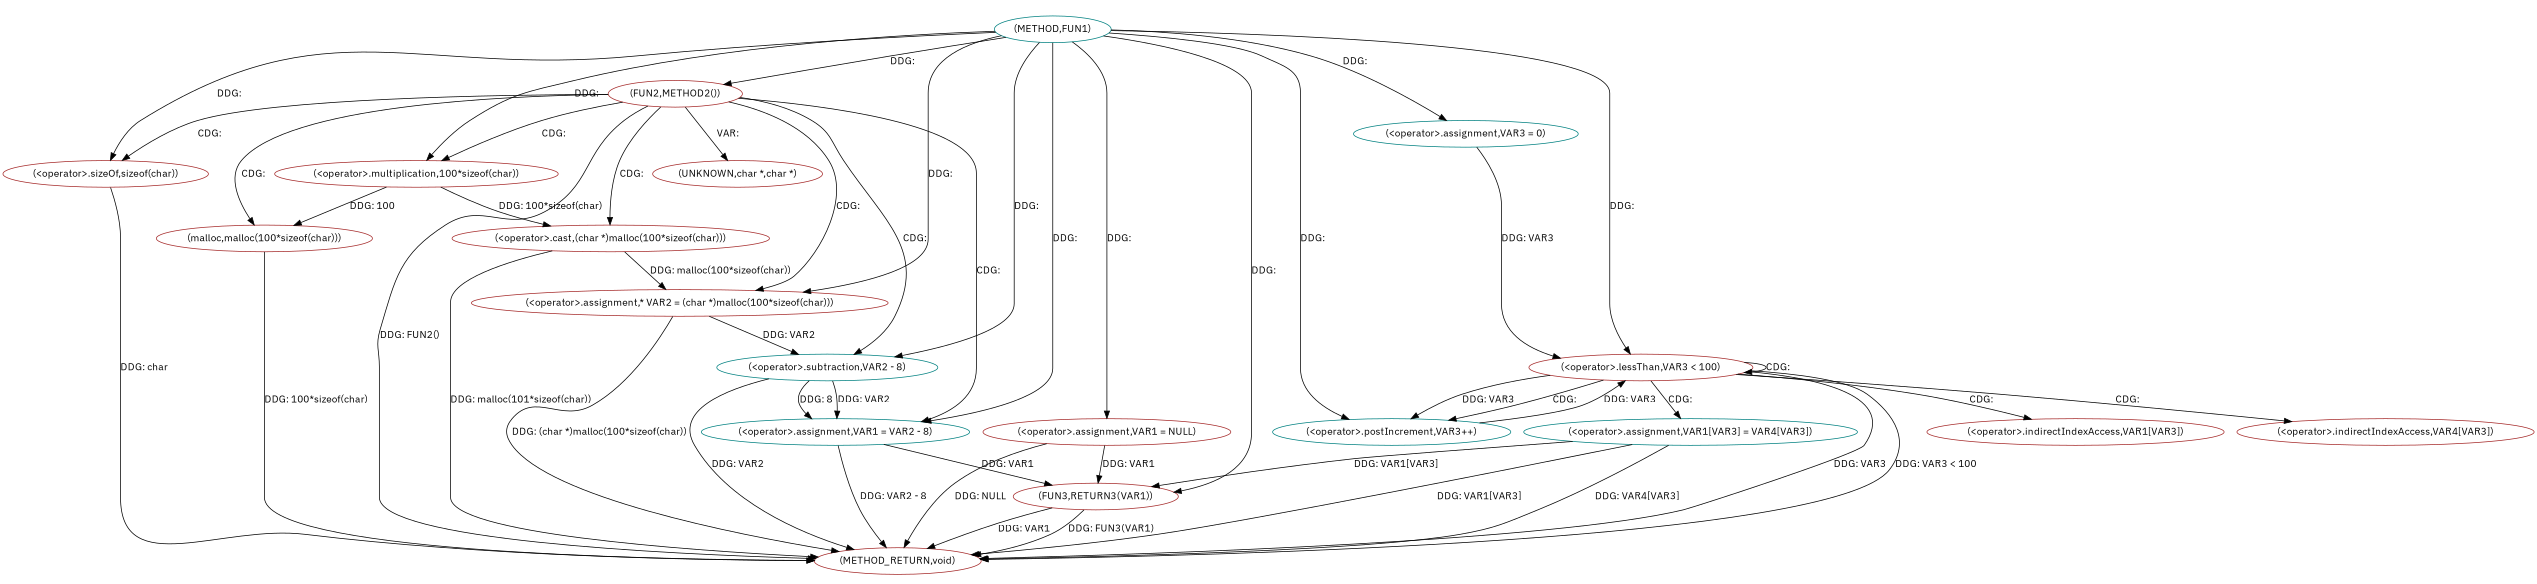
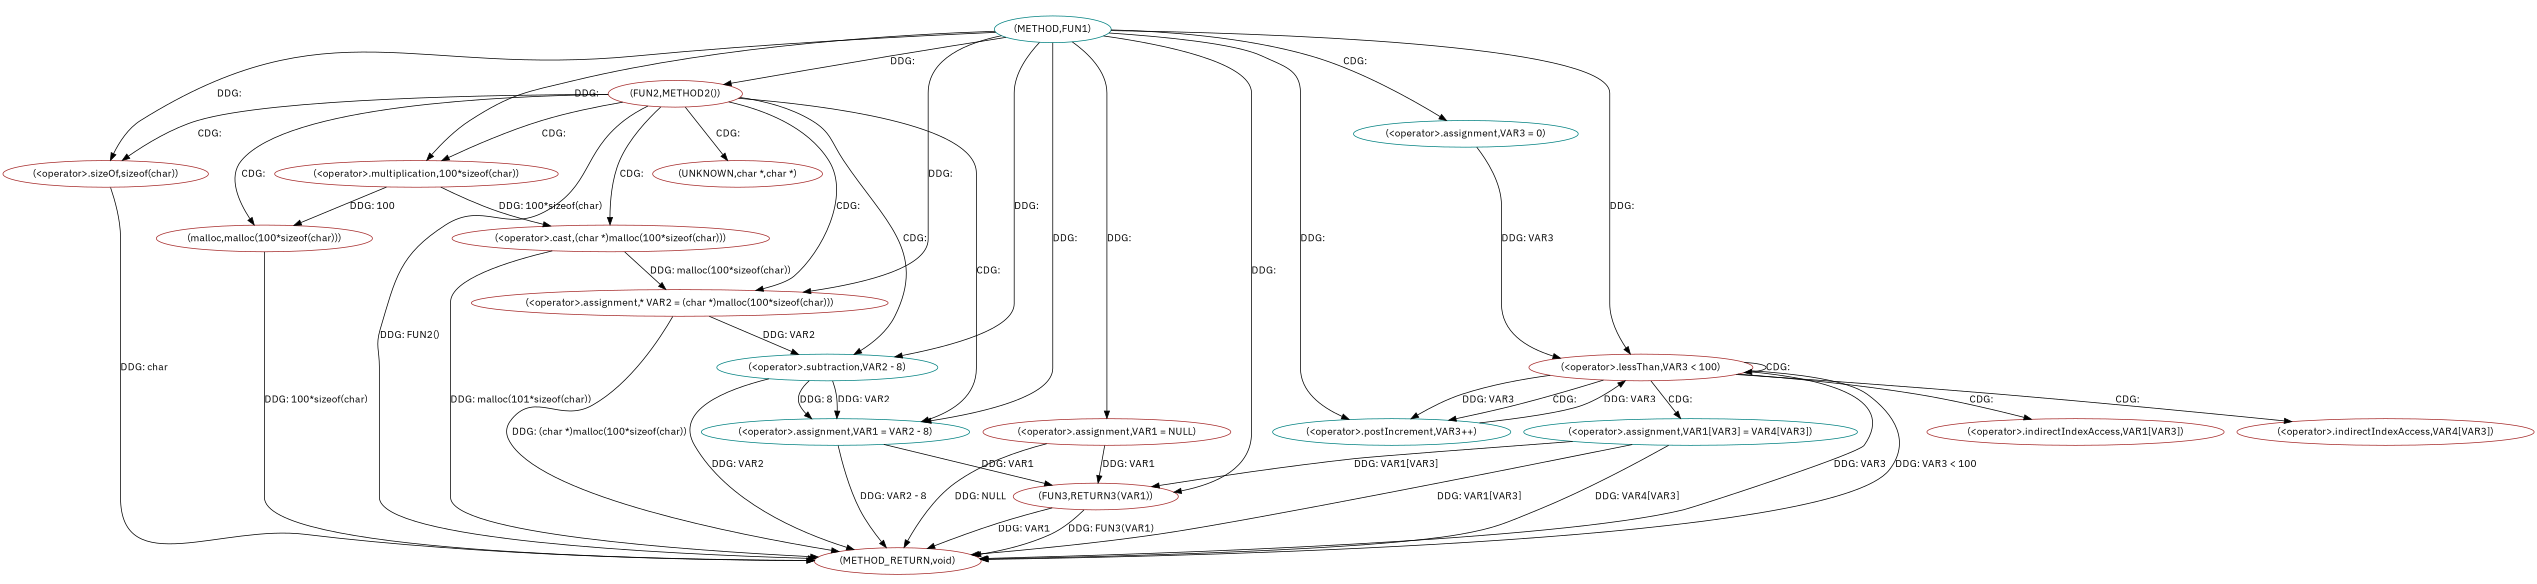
  digraph {
    fontname="IBM Plex Sans"
    node [color=brown fontname="IBM Plex Sans"]
    edge [fontname="IBM Plex Sans"]
    n1 [color=teal label="(METHOD,FUN1)"]
    n2 [label="(<operator>.assignment,VAR1 = NULL)"]
    n3 [label="(FUN2,METHOD2())"]
    n4 [label="(<operator>.assignment,* VAR2 = (char *)malloc(100*sizeof(char)))"]
    n5 [label="(<operator>.multiplication,100*sizeof(char))"]
    n6 [label="(<operator>.sizeOf,sizeof(char))"]
    n7 [color=teal label="(<operator>.assignment,VAR1 = VAR2 - 8)"]
    n8 [color=teal label="(<operator>.subtraction,VAR2 - 8)"]
    n9 [color=teal label="(<operator>.assignment,VAR3 = 0)"]
    n10 [label="(<operator>.lessThan,VAR3 < 100)"]
    n11 [color=teal label="(<operator>.postIncrement,VAR3++)"]
    n12 [label="(FUN3,RETURN3(VAR1))"]
    n13 [label="(METHOD_RETURN,void)"]
    n14 [label="(<operator>.cast,(char *)malloc(100*sizeof(char)))"]
    n15 [label="(malloc,malloc(100*sizeof(char)))"]
    n16 [label="(UNKNOWN,char *,char *)"]
    n17 [color=teal label="(<operator>.assignment,VAR1[VAR3] = VAR4[VAR3])"]
    n18 [label="(<operator>.indirectIndexAccess,VAR1[VAR3])"]
    n19 [label="(<operator>.indirectIndexAccess,VAR4[VAR3])"]
    n1 -> n2 [label="DDG: "]
    n1 -> n3 [label="DDG: "]
    n1 -> n4 [label="DDG: "]
    n1 -> n5 [label="DDG: "]
    n1 -> n6 [label="DDG: "]
    n1 -> n7 [label="DDG: "]
    n1 -> n8 [label="DDG: "]
-   n1 -> n9 [label="DDG: "]
+   n1 -> n9 [label="CDG: "]
    n1 -> n10 [label="DDG: "]
    n1 -> n11 [label="DDG: "]
    n1 -> n12 [label="DDG: "]
    n2 -> n12 [label="DDG: VAR1"]
    n2 -> n13 [label="DDG: NULL"]
    n3 -> n4 [label="CDG: "]
    n3 -> n5 [label="CDG: "]
    n3 -> n6 [label="CDG: "]
    n3 -> n7 [label="CDG: "]
    n3 -> n8 [label="CDG: "]
    n3 -> n13 [label="DDG: FUN2()"]
    n3 -> n14 [label="CDG: "]
    n3 -> n15 [label="CDG: "]
-   n3 -> n16 [label="VAR: "]
+   n3 -> n16 [label="CDG: "]
    n4 -> n8 [label="DDG: VAR2"]
    n4 -> n13 [label="DDG: (char *)malloc(100*sizeof(char))"]
    n5 -> n14 [label="DDG: 100*sizeof(char)"]
    n5 -> n15 [label="DDG: 100"]
    n6 -> n13 [label="DDG: char"]
    n7 -> n12 [label="DDG: VAR1"]
    n7 -> n13 [label="DDG: VAR2 - 8"]
    n8 -> n7 [label="DDG: VAR2"]
    n8 -> n7 [label="DDG: 8"]
    n8 -> n13 [label="DDG: VAR2"]
    n9 -> n10 [label="DDG: VAR3"]
    n10 -> n10 [label="CDG: "]
    n10 -> n11 [label="DDG: VAR3"]
    n10 -> n11 [label="CDG: "]
    n10 -> n13 [label="DDG: VAR3"]
    n10 -> n13 [label="DDG: VAR3 < 100"]
    n10 -> n17 [label="CDG: "]
    n10 -> n18 [label="CDG: "]
    n10 -> n19 [label="CDG: "]
    n11 -> n10 [label="DDG: VAR3"]
    n12 -> n13 [label="DDG: VAR1"]
    n12 -> n13 [label="DDG: FUN3(VAR1)"]
    n14 -> n4 [label="DDG: malloc(100*sizeof(char))"]
    n14 -> n13 [label="DDG: malloc(101*sizeof(char))"]
    n15 -> n13 [label="DDG: 100*sizeof(char)"]
    n17 -> n12 [label="DDG: VAR1[VAR3]"]
    n17 -> n13 [label="DDG: VAR4[VAR3]"]
    n17 -> n13 [label="DDG: VAR1[VAR3]"]
  }
